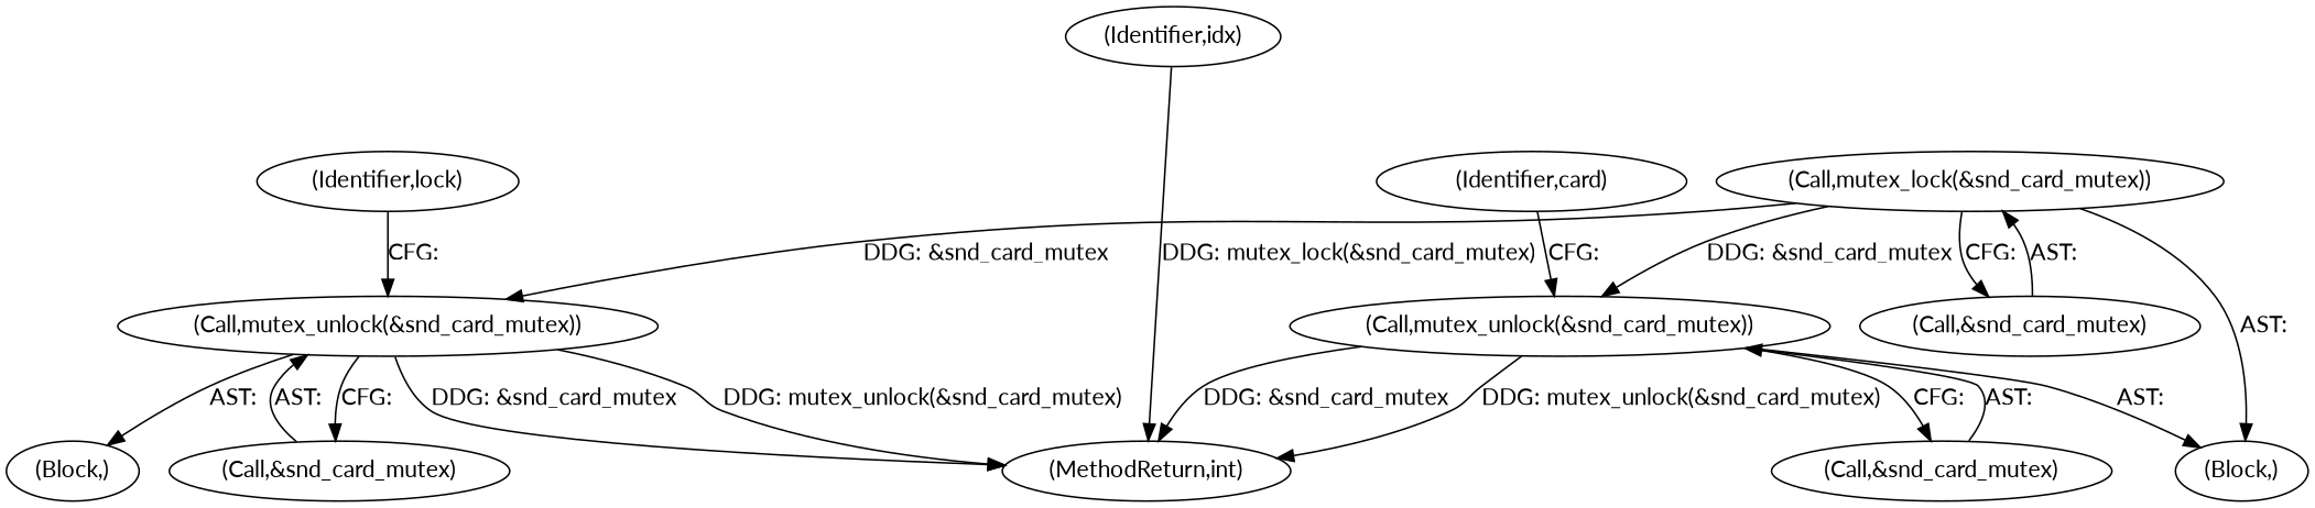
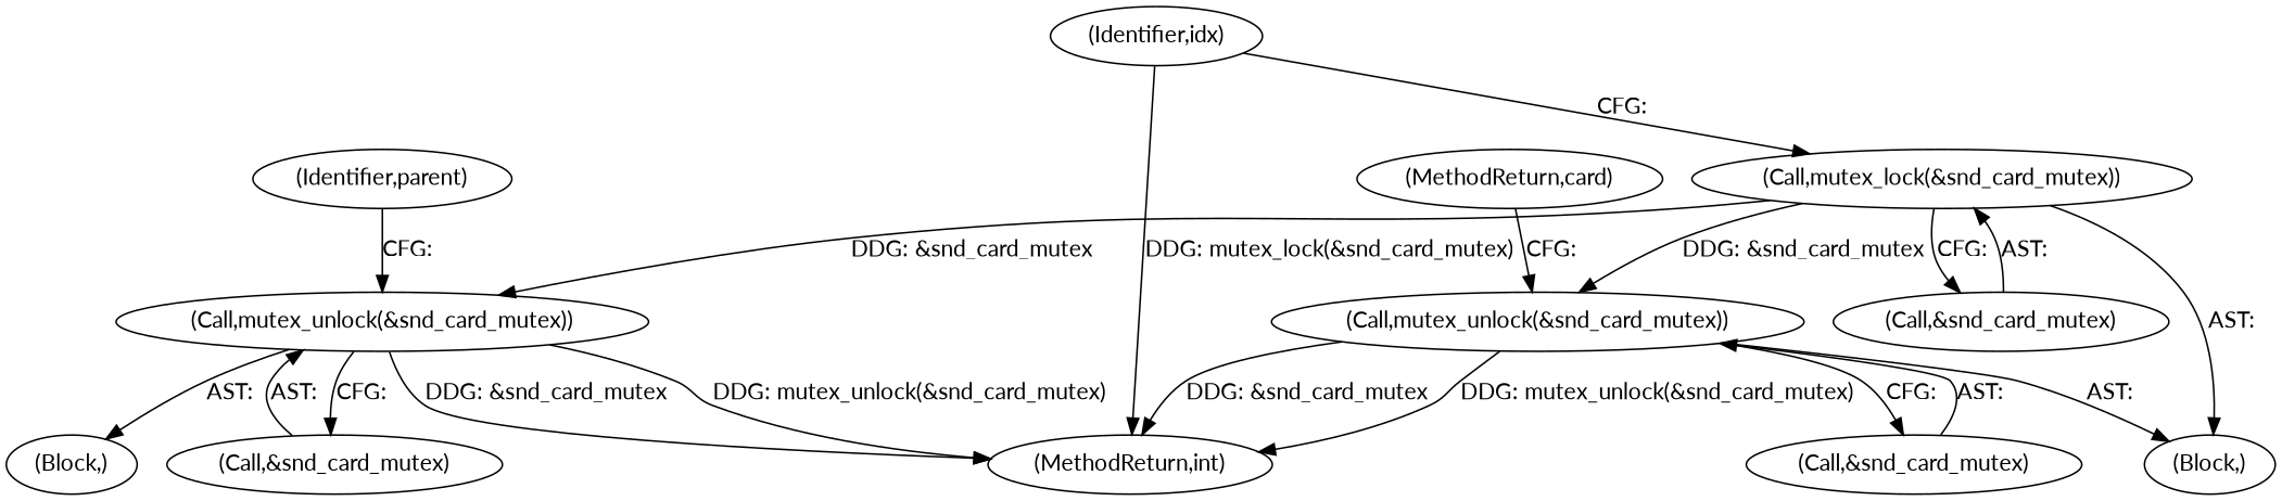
  digraph {
    fontname=Lato
    node [fontname=Lato]
    edge [fontname=Lato]
    n1 [label="(Call,mutex_lock(&snd_card_mutex))"]
    n2 [label="(Call,mutex_unlock(&snd_card_mutex))"]
    n3 [label="(Call,mutex_unlock(&snd_card_mutex))"]
    n4 [label="(Call,&snd_card_mutex)"]
    n5 [label="(Block,)"]
    n6 [label="(MethodReturn,int)"]
    n7 [label="(Block,)"]
    n8 [label="(Call,&snd_card_mutex)"]
    n9 [label="(Call,&snd_card_mutex)"]
-   n10 [label="(Identifier,lock)"]
-   n11 [label="(Identifier,card)"]
+   n10 [label="(Identifier,parent)"]
+   n11 [label="(MethodReturn,card)"]
    n12 [label="(Identifier,idx)"]
    n1 -> n2 [label="DDG: &snd_card_mutex"]
    n1 -> n3 [label="DDG: &snd_card_mutex"]
    n1 -> n4 [label="CFG: "]
    n1 -> n5 [label="AST: "]
    n2 -> n6 [label="DDG: mutex_unlock(&snd_card_mutex)"]
    n2 -> n6 [label="DDG: &snd_card_mutex"]
    n2 -> n7 [label="AST: "]
    n2 -> n8 [label="CFG: "]
    n3 -> n5 [label="AST: "]
    n3 -> n6 [label="DDG: &snd_card_mutex"]
    n3 -> n6 [label="DDG: mutex_unlock(&snd_card_mutex)"]
    n3 -> n9 [label="CFG: "]
    n4 -> n1 [label="AST: "]
    n8 -> n2 [label="AST: "]
    n9 -> n3 [label="AST: "]
    n10 -> n2 [label="CFG: "]
    n11 -> n3 [label="CFG: "]
+   n12 -> n1 [label="CFG: "]
    n12 -> n6 [label="DDG: mutex_lock(&snd_card_mutex)"]
  }
